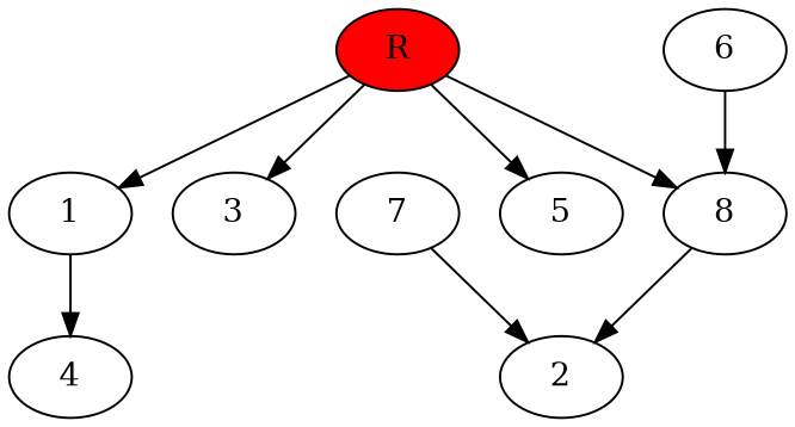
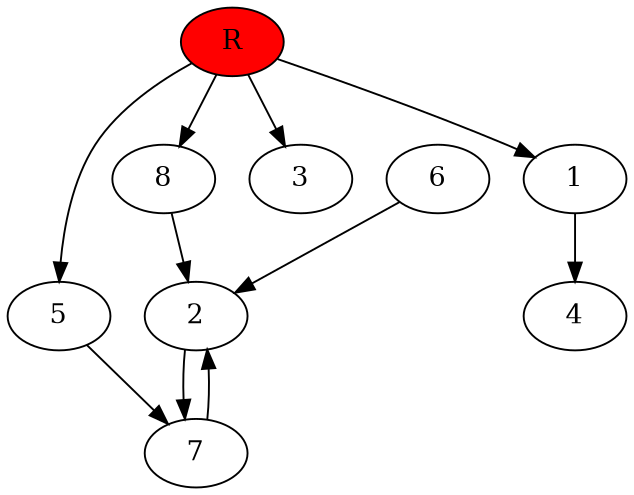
  digraph {
    1
    4
    7
    2
    6
    8
    5
    R [fillcolor="#ff0000" style=filled]
    3
    1 -> 4
    7 -> 2
-   6 -> 8
+   2 -> 7
+   6 -> 2
    8 -> 2
+   5 -> 7
    R -> 1
    R -> 8
    R -> 5
    R -> 3
  }
